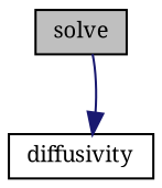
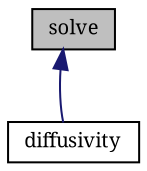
  digraph {
    rankdir=TB
    fontname="Noto Serif"
    node [color=black fontname="Noto Serif" fontsize=10 shape=record]
    n1 [fillcolor=grey75 fontcolor=black height=0.2 label=solve style=filled width=0.4]
    n2 [height=0.2 label=diffusivity width=0.4]
-   n2 -> n1 [color=midnightblue dir=back fontname="Noto Serif" fontsize=10 labelfontname=FreeSans labelfontsize=10 style=solid]
+   n1 -> n2 [color=midnightblue dir=back fontname="Noto Serif" fontsize=10 labelfontname=FreeSans labelfontsize=10 style=solid]
  }
